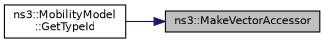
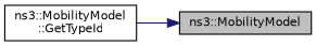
  digraph {
    rankdir=RL
    node [color=black fontname=Helvetica fontsize=10 shape=record style=filled]
-   n1 [fillcolor=grey75 fontcolor=black height=0.2 label="ns3::MakeVectorAccessor" width=0.4]
+   n1 [fillcolor=grey75 fontcolor=black height=0.2 label="ns3::MobilityModel" width=0.4]
    n2 [fillcolor=white height=0.2 label="ns3::MobilityModel\l::GetTypeId" width=0.4]
    n1 -> n2 [color=midnightblue dir=back fontname=Helvetica fontsize=10 labelfontname=Helvetica labelfontsize=10 style=solid]
  }
